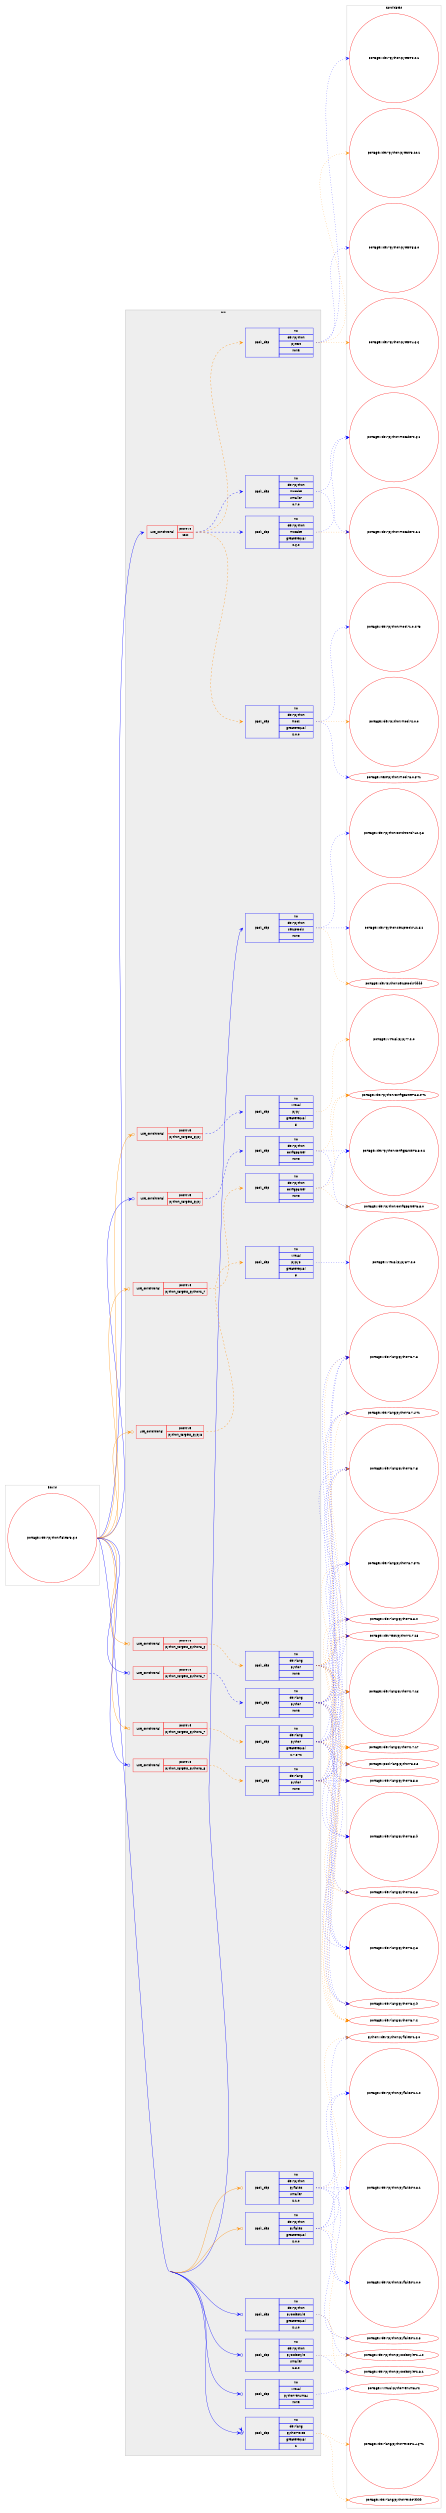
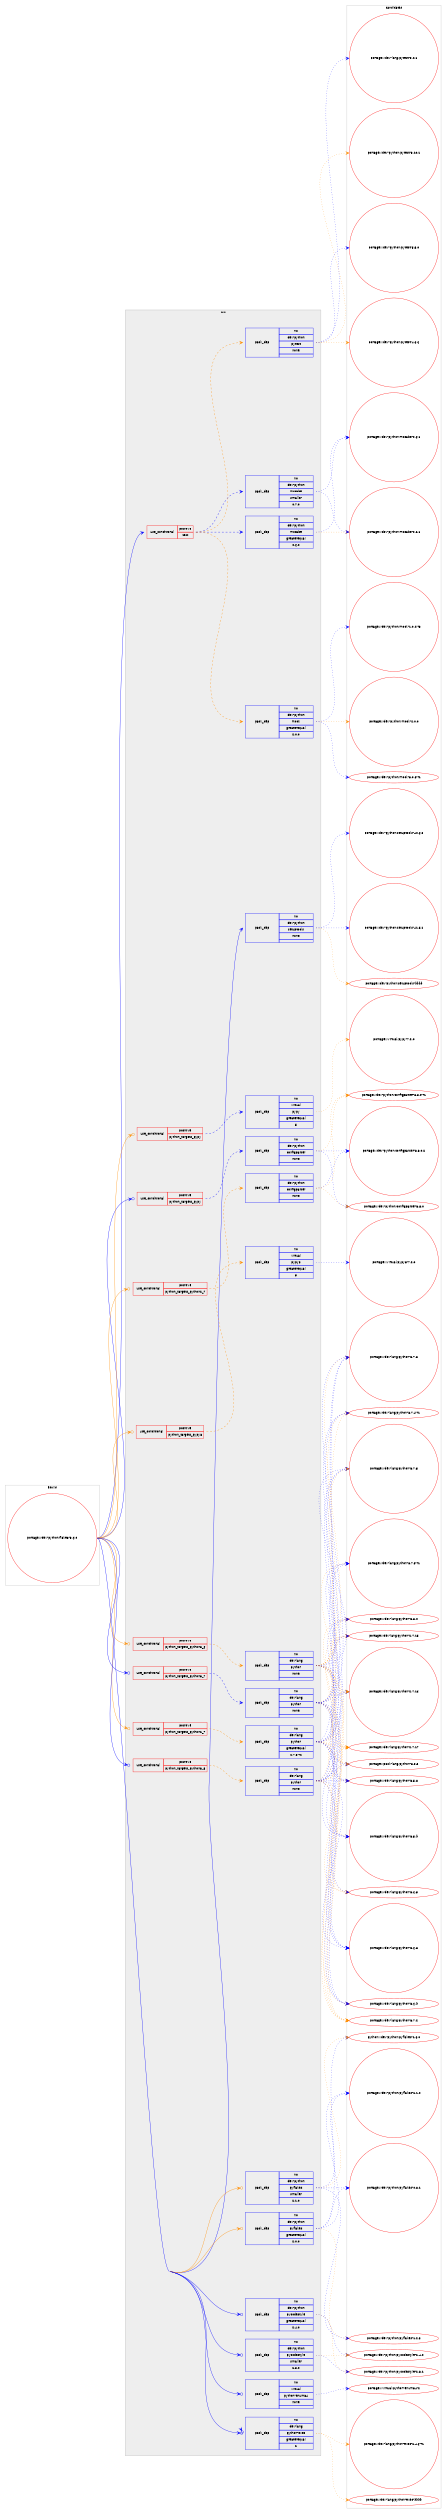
  digraph {
    compound=true
    concentrate=true
    fontname=Helvetica
    fontsize=10
    newrank=true
    rankdir=LR
    ranksep=1.5
    node [color=red fontname=Helvetica fontsize=10 shape=none]
    edge [arrowhead=vee color=blue headport=w style=dotted tailport=e weight=100]
    n1 [label="portage://dev-python/flake8-3.6.0" shape=circle width=4]
    n2 [color=blue label=<<TABLE BORDER="0" CELLBORDER="1" CELLSPACING="0" CELLPADDING="4" WIDTH="220"><TR><TD ROWSPAN="6" CELLPADDING="30">pack_dep</TD></TR><TR><TD WIDTH="110">no</TD></TR><TR><TD>dev-python</TD></TR><TR><TD>mccabe</TD></TR><TR><TD>greaterequal</TD></TR><TR><TD>0.6.0</TD></TR></TABLE>>]
    n3 [color=blue label=<<TABLE BORDER="0" CELLBORDER="1" CELLSPACING="0" CELLPADDING="4" WIDTH="220"><TR><TD ROWSPAN="6" CELLPADDING="30">pack_dep</TD></TR><TR><TD WIDTH="110">no</TD></TR><TR><TD>dev-python</TD></TR><TR><TD>mccabe</TD></TR><TR><TD>smaller</TD></TR><TR><TD>0.7.0</TD></TR></TABLE>>]
    n4 [color=blue label=<<TABLE BORDER="0" CELLBORDER="1" CELLSPACING="0" CELLPADDING="4" WIDTH="220"><TR><TD ROWSPAN="6" CELLPADDING="30">pack_dep</TD></TR><TR><TD WIDTH="110">no</TD></TR><TR><TD>dev-python</TD></TR><TR><TD>pytest</TD></TR><TR><TD>none</TD></TR><TR><TD></TD></TR></TABLE>>]
    n5 [color=blue label=<<TABLE BORDER="0" CELLBORDER="1" CELLSPACING="0" CELLPADDING="4" WIDTH="220"><TR><TD ROWSPAN="6" CELLPADDING="30">pack_dep</TD></TR><TR><TD WIDTH="110">no</TD></TR><TR><TD>dev-python</TD></TR><TR><TD>mock</TD></TR><TR><TD>greaterequal</TD></TR><TR><TD>2.0.0</TD></TR></TABLE>>]
    n6 [label=<<TABLE BORDER="0" CELLBORDER="1" CELLSPACING="0" CELLPADDING="4"><TR><TD ROWSPAN="3" CELLPADDING="10">use_conditional</TD></TR><TR><TD>positive</TD></TR><TR><TD>test</TD></TR></TABLE>>]
    n7 [color=blue label=<<TABLE BORDER="0" CELLBORDER="1" CELLSPACING="0" CELLPADDING="4" WIDTH="220"><TR><TD ROWSPAN="6" CELLPADDING="30">pack_dep</TD></TR><TR><TD WIDTH="110">no</TD></TR><TR><TD>dev-python</TD></TR><TR><TD>setuptools</TD></TR><TR><TD>none</TD></TR><TR><TD></TD></TR></TABLE>>]
    n8 [color=blue label=<<TABLE BORDER="0" CELLBORDER="1" CELLSPACING="0" CELLPADDING="4" WIDTH="220"><TR><TD ROWSPAN="6" CELLPADDING="30">pack_dep</TD></TR><TR><TD WIDTH="110">no</TD></TR><TR><TD>dev-python</TD></TR><TR><TD>configparser</TD></TR><TR><TD>none</TD></TR><TR><TD></TD></TR></TABLE>>]
    n9 [label=<<TABLE BORDER="0" CELLBORDER="1" CELLSPACING="0" CELLPADDING="4"><TR><TD ROWSPAN="3" CELLPADDING="10">use_conditional</TD></TR><TR><TD>positive</TD></TR><TR><TD>python_targets_pypy</TD></TR></TABLE>>]
    n10 [color=blue label=<<TABLE BORDER="0" CELLBORDER="1" CELLSPACING="0" CELLPADDING="4" WIDTH="220"><TR><TD ROWSPAN="6" CELLPADDING="30">pack_dep</TD></TR><TR><TD WIDTH="110">no</TD></TR><TR><TD>virtual</TD></TR><TR><TD>pypy</TD></TR><TR><TD>greaterequal</TD></TR><TR><TD>5</TD></TR></TABLE>>]
    n11 [label=<<TABLE BORDER="0" CELLBORDER="1" CELLSPACING="0" CELLPADDING="4"><TR><TD ROWSPAN="3" CELLPADDING="10">use_conditional</TD></TR><TR><TD>positive</TD></TR><TR><TD>python_targets_pypy</TD></TR></TABLE>>]
    n12 [color=blue label=<<TABLE BORDER="0" CELLBORDER="1" CELLSPACING="0" CELLPADDING="4" WIDTH="220"><TR><TD ROWSPAN="6" CELLPADDING="30">pack_dep</TD></TR><TR><TD WIDTH="110">no</TD></TR><TR><TD>virtual</TD></TR><TR><TD>pypy3</TD></TR><TR><TD>greaterequal</TD></TR><TR><TD>5</TD></TR></TABLE>>]
    n13 [label=<<TABLE BORDER="0" CELLBORDER="1" CELLSPACING="0" CELLPADDING="4"><TR><TD ROWSPAN="3" CELLPADDING="10">use_conditional</TD></TR><TR><TD>positive</TD></TR><TR><TD>python_targets_pypy3</TD></TR></TABLE>>]
    n14 [color=blue label=<<TABLE BORDER="0" CELLBORDER="1" CELLSPACING="0" CELLPADDING="4" WIDTH="220"><TR><TD ROWSPAN="6" CELLPADDING="30">pack_dep</TD></TR><TR><TD WIDTH="110">no</TD></TR><TR><TD>dev-lang</TD></TR><TR><TD>python</TD></TR><TR><TD>greaterequal</TD></TR><TR><TD>2.7.5-r2</TD></TR></TABLE>>]
    n15 [label=<<TABLE BORDER="0" CELLBORDER="1" CELLSPACING="0" CELLPADDING="4"><TR><TD ROWSPAN="3" CELLPADDING="10">use_conditional</TD></TR><TR><TD>positive</TD></TR><TR><TD>python_targets_python2_7</TD></TR></TABLE>>]
    n16 [color=blue label=<<TABLE BORDER="0" CELLBORDER="1" CELLSPACING="0" CELLPADDING="4" WIDTH="220"><TR><TD ROWSPAN="6" CELLPADDING="30">pack_dep</TD></TR><TR><TD WIDTH="110">no</TD></TR><TR><TD>dev-python</TD></TR><TR><TD>configparser</TD></TR><TR><TD>none</TD></TR><TR><TD></TD></TR></TABLE>>]
    n17 [label=<<TABLE BORDER="0" CELLBORDER="1" CELLSPACING="0" CELLPADDING="4"><TR><TD ROWSPAN="3" CELLPADDING="10">use_conditional</TD></TR><TR><TD>positive</TD></TR><TR><TD>python_targets_python2_7</TD></TR></TABLE>>]
    n18 [color=blue label=<<TABLE BORDER="0" CELLBORDER="1" CELLSPACING="0" CELLPADDING="4" WIDTH="220"><TR><TD ROWSPAN="6" CELLPADDING="30">pack_dep</TD></TR><TR><TD WIDTH="110">no</TD></TR><TR><TD>dev-lang</TD></TR><TR><TD>python</TD></TR><TR><TD>none</TD></TR><TR><TD></TD></TR></TABLE>>]
    n19 [label=<<TABLE BORDER="0" CELLBORDER="1" CELLSPACING="0" CELLPADDING="4"><TR><TD ROWSPAN="3" CELLPADDING="10">use_conditional</TD></TR><TR><TD>positive</TD></TR><TR><TD>python_targets_python3_5</TD></TR></TABLE>>]
    n20 [color=blue label=<<TABLE BORDER="0" CELLBORDER="1" CELLSPACING="0" CELLPADDING="4" WIDTH="220"><TR><TD ROWSPAN="6" CELLPADDING="30">pack_dep</TD></TR><TR><TD WIDTH="110">no</TD></TR><TR><TD>dev-lang</TD></TR><TR><TD>python</TD></TR><TR><TD>none</TD></TR><TR><TD></TD></TR></TABLE>>]
    n21 [label=<<TABLE BORDER="0" CELLBORDER="1" CELLSPACING="0" CELLPADDING="4"><TR><TD ROWSPAN="3" CELLPADDING="10">use_conditional</TD></TR><TR><TD>positive</TD></TR><TR><TD>python_targets_python3_6</TD></TR></TABLE>>]
    n22 [color=blue label=<<TABLE BORDER="0" CELLBORDER="1" CELLSPACING="0" CELLPADDING="4" WIDTH="220"><TR><TD ROWSPAN="6" CELLPADDING="30">pack_dep</TD></TR><TR><TD WIDTH="110">no</TD></TR><TR><TD>dev-lang</TD></TR><TR><TD>python</TD></TR><TR><TD>none</TD></TR><TR><TD></TD></TR></TABLE>>]
    n23 [label=<<TABLE BORDER="0" CELLBORDER="1" CELLSPACING="0" CELLPADDING="4"><TR><TD ROWSPAN="3" CELLPADDING="10">use_conditional</TD></TR><TR><TD>positive</TD></TR><TR><TD>python_targets_python3_7</TD></TR></TABLE>>]
    n24 [color=blue label=<<TABLE BORDER="0" CELLBORDER="1" CELLSPACING="0" CELLPADDING="4" WIDTH="220"><TR><TD ROWSPAN="6" CELLPADDING="30">pack_dep</TD></TR><TR><TD WIDTH="110">no</TD></TR><TR><TD>dev-lang</TD></TR><TR><TD>python-exec</TD></TR><TR><TD>greaterequal</TD></TR><TR><TD>2</TD></TR></TABLE>>]
    n25 [color=blue label=<<TABLE BORDER="0" CELLBORDER="1" CELLSPACING="0" CELLPADDING="4" WIDTH="220"><TR><TD ROWSPAN="6" CELLPADDING="30">pack_dep</TD></TR><TR><TD WIDTH="110">no</TD></TR><TR><TD>dev-python</TD></TR><TR><TD>pycodestyle</TD></TR><TR><TD>greaterequal</TD></TR><TR><TD>2.4.0</TD></TR></TABLE>>]
    n26 [color=blue label=<<TABLE BORDER="0" CELLBORDER="1" CELLSPACING="0" CELLPADDING="4" WIDTH="220"><TR><TD ROWSPAN="6" CELLPADDING="30">pack_dep</TD></TR><TR><TD WIDTH="110">no</TD></TR><TR><TD>dev-python</TD></TR><TR><TD>pycodestyle</TD></TR><TR><TD>smaller</TD></TR><TR><TD>2.5.0</TD></TR></TABLE>>]
    n27 [color=blue label=<<TABLE BORDER="0" CELLBORDER="1" CELLSPACING="0" CELLPADDING="4" WIDTH="220"><TR><TD ROWSPAN="6" CELLPADDING="30">pack_dep</TD></TR><TR><TD WIDTH="110">no</TD></TR><TR><TD>dev-python</TD></TR><TR><TD>pyflakes</TD></TR><TR><TD>greaterequal</TD></TR><TR><TD>2.0.0</TD></TR></TABLE>>]
    n28 [color=blue label=<<TABLE BORDER="0" CELLBORDER="1" CELLSPACING="0" CELLPADDING="4" WIDTH="220"><TR><TD ROWSPAN="6" CELLPADDING="30">pack_dep</TD></TR><TR><TD WIDTH="110">no</TD></TR><TR><TD>dev-python</TD></TR><TR><TD>pyflakes</TD></TR><TR><TD>smaller</TD></TR><TR><TD>2.1.0</TD></TR></TABLE>>]
    n29 [color=blue label=<<TABLE BORDER="0" CELLBORDER="1" CELLSPACING="0" CELLPADDING="4" WIDTH="220"><TR><TD ROWSPAN="6" CELLPADDING="30">pack_dep</TD></TR><TR><TD WIDTH="110">no</TD></TR><TR><TD>virtual</TD></TR><TR><TD>python-enum34</TD></TR><TR><TD>none</TD></TR><TR><TD></TD></TR></TABLE>>]
    n30 [label="portage://dev-python/mccabe-0.2.1" shape=circle width=4]
    n31 [label="portage://dev-python/mccabe-0.6.1" shape=circle width=4]
    n32 [label="portage://dev-python/pytest-3.10.1" shape=circle width=4]
    n33 [label="portage://dev-python/pytest-5.5.0" shape=circle width=4]
    n34 [label="portage://dev-python/pytest-4.6.6" shape=circle width=4]
-   n35 [label="portage://dev-python/pytest-5.0.1" shape=circle width=4]
+   n35 [label="portage://dev-lang/pytest-5.0.1" shape=circle width=4]
    n36 [label="portage://dev-python/mock-1.0.1-r3" shape=circle width=4]
    n37 [label="portage://dev-python/mock-2.0.0" shape=circle width=4]
-   n38 [label="portage://test-python/mock-3.0.5-r1" shape=ellipse width=4]
-   n39 [label="portage://dev-python/conditional-40.6.3" shape=circle width=4]
+   n38 [label="portage://dev-python/mock-3.0.5-r1" shape=ellipse width=4]
+   n39 [label="portage://dev-python/setuptools-40.6.3" shape=circle width=4]
    n40 [label="portage://dev-python/setuptools-41.5.1" shape=circle width=4]
    n41 [label="portage://dev-python/setuptools-9999" shape=ellipse width=4]
    n42 [label="portage://dev-python/configparser-3.3.0.2" shape=circle width=4]
    n43 [label="portage://dev-python/configparser-3.5.0" shape=ellipse width=4]
    n44 [label="portage://dev-python/configparser-3.5.0-r1" shape=ellipse width=4]
    n45 [label="portage://virtual/pypy-7.2.0" shape=circle width=4]
    n46 [label="portage://virtual/pypy3-7.2.0" shape=circle width=4]
-   n47 [label="portage://dev-test/python-2.7.15" shape=ellipse width=4]
+   n47 [label="portage://dev-lang/python-2.7.15" shape=ellipse width=4]
    n48 [label="portage://dev-lang/python-2.7.16" shape=circle width=4]
    n49 [label="portage://dev-lang/python-2.7.17" shape=ellipse width=4]
    n50 [label="portage://pack-lang/python-3.5.5" shape=ellipse width=4]
    n51 [label="portage://dev-lang/python-3.5.8" shape=ellipse width=4]
    n52 [label="portage://dev-lang/python-3.5.9" shape=circle width=4]
    n53 [label="portage://dev-lang/python-3.6.5" shape=ellipse width=4]
    n54 [label="portage://dev-lang/python-3.6.8" shape=circle width=4]
    n55 [label="portage://dev-lang/python-3.6.9" shape=ellipse width=4]
    n56 [label="portage://dev-lang/python-3.7.2" shape=ellipse width=4]
    n57 [label="portage://dev-lang/python-3.7.3" shape=circle width=4]
    n58 [label="portage://dev-lang/python-3.7.4-r1" shape=ellipse width=4]
    n59 [label="portage://dev-lang/python-3.7.5" shape=circle width=4]
    n60 [label="portage://dev-lang/python-3.7.5-r1" shape=circle width=4]
    n61 [label="portage://dev-lang/python-3.8.0" shape=ellipse width=4]
    n62 [label="portage://dev-python/pycodestyle-2.3.1" shape=ellipse width=4]
    n63 [label="portage://dev-python/pycodestyle-2.4.0" shape=ellipse width=4]
    n64 [label="portage://dev-lang/python-exec-2.4.6-r1" shape=circle width=4]
    n65 [label="portage://dev-lang/python-exec-9999" shape=ellipse width=4]
    n66 [label="portage://dev-python/pyflakes-0.8.1" shape=circle width=4]
-   n67 [label="portage://dev-python/pyflakes-1.0.0" shape=circle width=4]
    n68 [label="portage://dev-python/pyflakes-1.2.3" shape=ellipse width=4]
    n69 [label="python://dev-python/pyflakes-1.6.0" shape=ellipse width=4]
    n70 [label="portage://dev-python/pyflakes-2.1.0" shape=circle width=4]
    n71 [label="portage://virtual/python-enum34-2" shape=ellipse width=4]
    subgraph cluster_1 {
      color=gray
      label=<<i>ebuild</i>>
      rank=same
      n1
    }
    subgraph cluster_2 {
      color=gray
      label=<<i>dependencies</i>>
      subgraph cluster_3 {
        color=gray
        fillcolor="#eeeeee"
        label=<<i>compile</i>>
        style=filled
        subgraph sub_4 {
          color=gray
          fillcolor="#eeeeee"
          label=<<i>compile</i>>
          style=filled
          n6
          subgraph sub_5 {
            color=gray
            fillcolor="#eeeeee"
            label=<<i>compile</i>>
            style=filled
            n2
          }
          subgraph sub_6 {
            color=gray
            fillcolor="#eeeeee"
            label=<<i>compile</i>>
            style=filled
            n3
          }
          subgraph sub_7 {
            color=gray
            fillcolor="#eeeeee"
            label=<<i>compile</i>>
            style=filled
            n4
          }
          subgraph sub_8 {
            color=gray
            fillcolor="#eeeeee"
            label=<<i>compile</i>>
            style=filled
            n5
          }
        }
        subgraph sub_9 {
          color=gray
          fillcolor="#eeeeee"
          label=<<i>compile</i>>
          style=filled
          n7
        }
      }
      subgraph cluster_10 {
        color=gray
        fillcolor="#eeeeee"
        label=<<i>compile and run</i>>
        style=filled
        subgraph sub_11 {
          color=gray
          fillcolor="#eeeeee"
          label=<<i>compile and run</i>>
          style=filled
          n9
          subgraph sub_12 {
            color=gray
            fillcolor="#eeeeee"
            label=<<i>compile and run</i>>
            style=filled
            n8
          }
        }
        subgraph sub_13 {
          color=gray
          fillcolor="#eeeeee"
          label=<<i>compile and run</i>>
          style=filled
          n11
          subgraph sub_14 {
            color=gray
            fillcolor="#eeeeee"
            label=<<i>compile and run</i>>
            style=filled
            n10
          }
        }
        subgraph sub_15 {
          color=gray
          fillcolor="#eeeeee"
          label=<<i>compile and run</i>>
          style=filled
          n13
          subgraph sub_16 {
            color=gray
            fillcolor="#eeeeee"
            label=<<i>compile and run</i>>
            style=filled
            n12
          }
        }
        subgraph sub_17 {
          color=gray
          fillcolor="#eeeeee"
          label=<<i>compile and run</i>>
          style=filled
          n15
          subgraph sub_18 {
            color=gray
            fillcolor="#eeeeee"
            label=<<i>compile and run</i>>
            style=filled
            n14
          }
        }
        subgraph sub_19 {
          color=gray
          fillcolor="#eeeeee"
          label=<<i>compile and run</i>>
          style=filled
          n17
          subgraph sub_20 {
            color=gray
            fillcolor="#eeeeee"
            label=<<i>compile and run</i>>
            style=filled
            n16
          }
        }
        subgraph sub_21 {
          color=gray
          fillcolor="#eeeeee"
          label=<<i>compile and run</i>>
          style=filled
          n19
          subgraph sub_22 {
            color=gray
            fillcolor="#eeeeee"
            label=<<i>compile and run</i>>
            style=filled
            n18
          }
        }
        subgraph sub_23 {
          color=gray
          fillcolor="#eeeeee"
          label=<<i>compile and run</i>>
          style=filled
          n21
          subgraph sub_24 {
            color=gray
            fillcolor="#eeeeee"
            label=<<i>compile and run</i>>
            style=filled
            n20
          }
        }
        subgraph sub_25 {
          color=gray
          fillcolor="#eeeeee"
          label=<<i>compile and run</i>>
          style=filled
          n23
          subgraph sub_26 {
            color=gray
            fillcolor="#eeeeee"
            label=<<i>compile and run</i>>
            style=filled
            n22
          }
        }
        subgraph sub_27 {
          color=gray
          fillcolor="#eeeeee"
          label=<<i>compile and run</i>>
          style=filled
          n24
        }
        subgraph sub_28 {
          color=gray
          fillcolor="#eeeeee"
          label=<<i>compile and run</i>>
          style=filled
          n25
        }
        subgraph sub_29 {
          color=gray
          fillcolor="#eeeeee"
          label=<<i>compile and run</i>>
          style=filled
          n26
        }
        subgraph sub_30 {
          color=gray
          fillcolor="#eeeeee"
          label=<<i>compile and run</i>>
          style=filled
          n27
        }
        subgraph sub_31 {
          color=gray
          fillcolor="#eeeeee"
          label=<<i>compile and run</i>>
          style=filled
          n28
        }
        subgraph sub_32 {
          color=gray
          fillcolor="#eeeeee"
          label=<<i>compile and run</i>>
          style=filled
          n29
        }
      }
      subgraph cluster_33 {
        color=gray
        fillcolor="#eeeeee"
        label=<<i>run</i>>
        style=filled
      }
    }
    subgraph cluster_34 {
      color=gray
      label=<<i>candidates</i>>
      rank=same
      subgraph sub_35 {
        color=black
        label=<<i>candidates</i>>
        nodesep=1
        rank=same
        n30
        n31
      }
      subgraph sub_36 {
        color=black
        label=<<i>candidates</i>>
        nodesep=1
        rank=same
        n30
        n31
      }
      subgraph sub_37 {
        color=black
        label=<<i>candidates</i>>
        nodesep=1
        rank=same
        n32
        n33
        n34
        n35
      }
      subgraph sub_38 {
        color=black
        label=<<i>candidates</i>>
        nodesep=1
        rank=same
        n36
        n37
        n38
      }
      subgraph sub_39 {
        color=black
        label=<<i>candidates</i>>
        nodesep=1
        rank=same
        n39
        n40
        n41
      }
      subgraph sub_40 {
        color=black
        label=<<i>candidates</i>>
        nodesep=1
        rank=same
        n42
        n43
        n44
      }
      subgraph sub_41 {
        color=black
        label=<<i>candidates</i>>
        nodesep=1
        rank=same
        n45
      }
      subgraph sub_42 {
        color=black
        label=<<i>candidates</i>>
        nodesep=1
        rank=same
        n46
      }
      subgraph sub_43 {
        color=black
        label=<<i>candidates</i>>
        nodesep=1
        rank=same
        n47
        n48
        n49
        n50
        n51
        n52
        n53
        n54
        n55
        n56
        n57
        n58
        n59
        n60
        n61
      }
      subgraph sub_44 {
        color=black
        label=<<i>candidates</i>>
        nodesep=1
        rank=same
        n42
        n43
        n44
      }
      subgraph sub_45 {
        color=black
        label=<<i>candidates</i>>
        nodesep=1
        rank=same
        n47
        n48
        n49
        n50
        n51
        n52
        n53
        n54
        n55
        n56
        n57
        n58
        n59
        n60
        n61
      }
      subgraph sub_46 {
        color=black
        label=<<i>candidates</i>>
        nodesep=1
        rank=same
        n47
        n48
        n49
        n50
        n51
        n52
        n53
        n54
        n55
        n56
        n57
        n58
        n59
        n60
        n61
      }
      subgraph sub_47 {
        color=black
        label=<<i>candidates</i>>
        nodesep=1
        rank=same
        n62
        n63
      }
      subgraph sub_48 {
        color=black
        label=<<i>candidates</i>>
        nodesep=1
        rank=same
        n47
        n48
        n49
        n50
        n51
        n52
        n53
        n54
        n55
        n56
        n57
        n58
        n59
        n60
        n61
      }
      subgraph sub_49 {
        color=black
        label=<<i>candidates</i>>
        nodesep=1
        rank=same
        n64
        n65
      }
      subgraph sub_50 {
        color=black
        label=<<i>candidates</i>>
        nodesep=1
        rank=same
        n62
        n63
      }
      subgraph sub_51 {
        color=black
        label=<<i>candidates</i>>
        nodesep=1
        rank=same
        n66
-       n67
        n68
        n69
        n70
      }
      subgraph sub_52 {
        color=black
        label=<<i>candidates</i>>
        nodesep=1
        rank=same
        n66
-       n67
        n68
        n69
        n70
      }
      subgraph sub_53 {
        color=black
        label=<<i>candidates</i>>
        nodesep=1
        rank=same
        n71
      }
    }
    n1 -> n6 [style=solid weight=20]
    n1 -> n7 [style=solid weight=20]
    n1 -> n9 [arrowhead=odotvee style=solid weight=20]
    n1 -> n11 [arrowhead=odotvee color=darkorange style=solid weight=20]
    n1 -> n13 [arrowhead=odotvee color=darkorange style=solid weight=20]
    n1 -> n15 [arrowhead=odotvee color=darkorange style=solid weight=20]
    n1 -> n17 [arrowhead=odotvee color=darkorange style=solid weight=20]
    n1 -> n19 [arrowhead=odotvee style=solid weight=20]
    n1 -> n21 [arrowhead=odotvee color=darkorange style=solid weight=20]
    n1 -> n23 [arrowhead=odotvee style=solid weight=20]
    n1 -> n24 [arrowhead=odotvee style=solid weight=20]
    n1 -> n25 [arrowhead=odotvee style=solid weight=20]
    n1 -> n26 [arrowhead=odotvee style=solid weight=20]
    n1 -> n27 [arrowhead=odotvee color=darkorange style=solid weight=20]
    n1 -> n28 [arrowhead=odotvee color=darkorange style=solid weight=20]
    n1 -> n29 [arrowhead=odotvee style=solid weight=20]
    n2 -> n30 [color=darkorange]
    n2 -> n31
    n3 -> n30
    n3 -> n31
    n4 -> n32 [color=darkorange]
    n4 -> n33
    n4 -> n34 [color=darkorange]
    n4 -> n35
    n5 -> n36
    n5 -> n37 [color=darkorange]
    n5 -> n38
    n6 -> n2 [style=dashed weight=20]
    n6 -> n3 [style=dashed weight=20]
    n6 -> n4 [color=darkorange style=dashed weight=20]
    n6 -> n5 [color=darkorange style=dashed weight=20]
    n7 -> n39
    n7 -> n40
    n7 -> n41 [color=darkorange]
    n8 -> n42
    n8 -> n43
    n8 -> n44 [color=darkorange]
    n9 -> n8 [style=dashed weight=20]
    n10 -> n45 [color=darkorange]
    n11 -> n10 [style=dashed weight=20]
    n12 -> n46
    n13 -> n12 [color=darkorange style=dashed weight=20]
    n14 -> n47 [color=darkorange]
    n14 -> n48
    n14 -> n49 [color=darkorange]
    n14 -> n50 [color=darkorange]
    n14 -> n51
    n14 -> n52
    n14 -> n53 [color=darkorange]
    n14 -> n54
    n14 -> n55
    n14 -> n56 [color=darkorange]
    n14 -> n57
    n14 -> n58
    n14 -> n59
    n14 -> n60 [color=darkorange]
    n14 -> n61
    n15 -> n14 [color=darkorange style=dashed weight=20]
    n16 -> n42
    n16 -> n43 [color=darkorange]
    n16 -> n44 [color=darkorange]
    n17 -> n16 [color=darkorange style=dashed weight=20]
    n18 -> n47 [color=darkorange]
    n18 -> n48
    n18 -> n49 [color=darkorange]
    n18 -> n50
    n18 -> n51
    n18 -> n52 [color=darkorange]
    n18 -> n53 [color=darkorange]
    n18 -> n54
    n18 -> n55
    n18 -> n56 [color=darkorange]
    n18 -> n57
    n18 -> n58 [color=darkorange]
    n18 -> n59
    n18 -> n60
    n18 -> n61 [color=darkorange]
    n19 -> n18 [color=darkorange style=dashed weight=20]
    n20 -> n47 [color=darkorange]
    n20 -> n48 [color=darkorange]
    n20 -> n49 [color=darkorange]
    n20 -> n50
    n20 -> n51 [color=darkorange]
    n20 -> n52
    n20 -> n53 [color=darkorange]
    n20 -> n54
    n20 -> n55 [color=darkorange]
    n20 -> n56 [color=darkorange]
    n20 -> n57 [color=darkorange]
    n20 -> n58 [color=darkorange]
    n20 -> n59
    n20 -> n60
    n20 -> n61 [color=darkorange]
    n21 -> n20 [color=darkorange style=dashed weight=20]
    n22 -> n47
    n22 -> n48 [color=darkorange]
    n22 -> n49 [color=darkorange]
    n22 -> n50 [color=darkorange]
    n22 -> n51
    n22 -> n52
    n22 -> n53
    n22 -> n54
    n22 -> n55
    n22 -> n56 [color=darkorange]
    n22 -> n57
    n22 -> n58
    n22 -> n59 [color=darkorange]
    n22 -> n60
    n22 -> n61
    n23 -> n22 [style=dashed weight=20]
    n24 -> n64 [color=darkorange]
    n24 -> n65 [color=darkorange]
    n25 -> n62 [color=darkorange]
    n25 -> n63
    n26 -> n62
    n26 -> n63 [color=darkorange]
    n27 -> n66
-   n27 -> n67
    n27 -> n68 [color=darkorange]
    n27 -> n69
    n27 -> n70
    n28 -> n66
-   n28 -> n67
    n28 -> n68
    n28 -> n69 [color=darkorange]
    n28 -> n70
    n29 -> n71
  }
